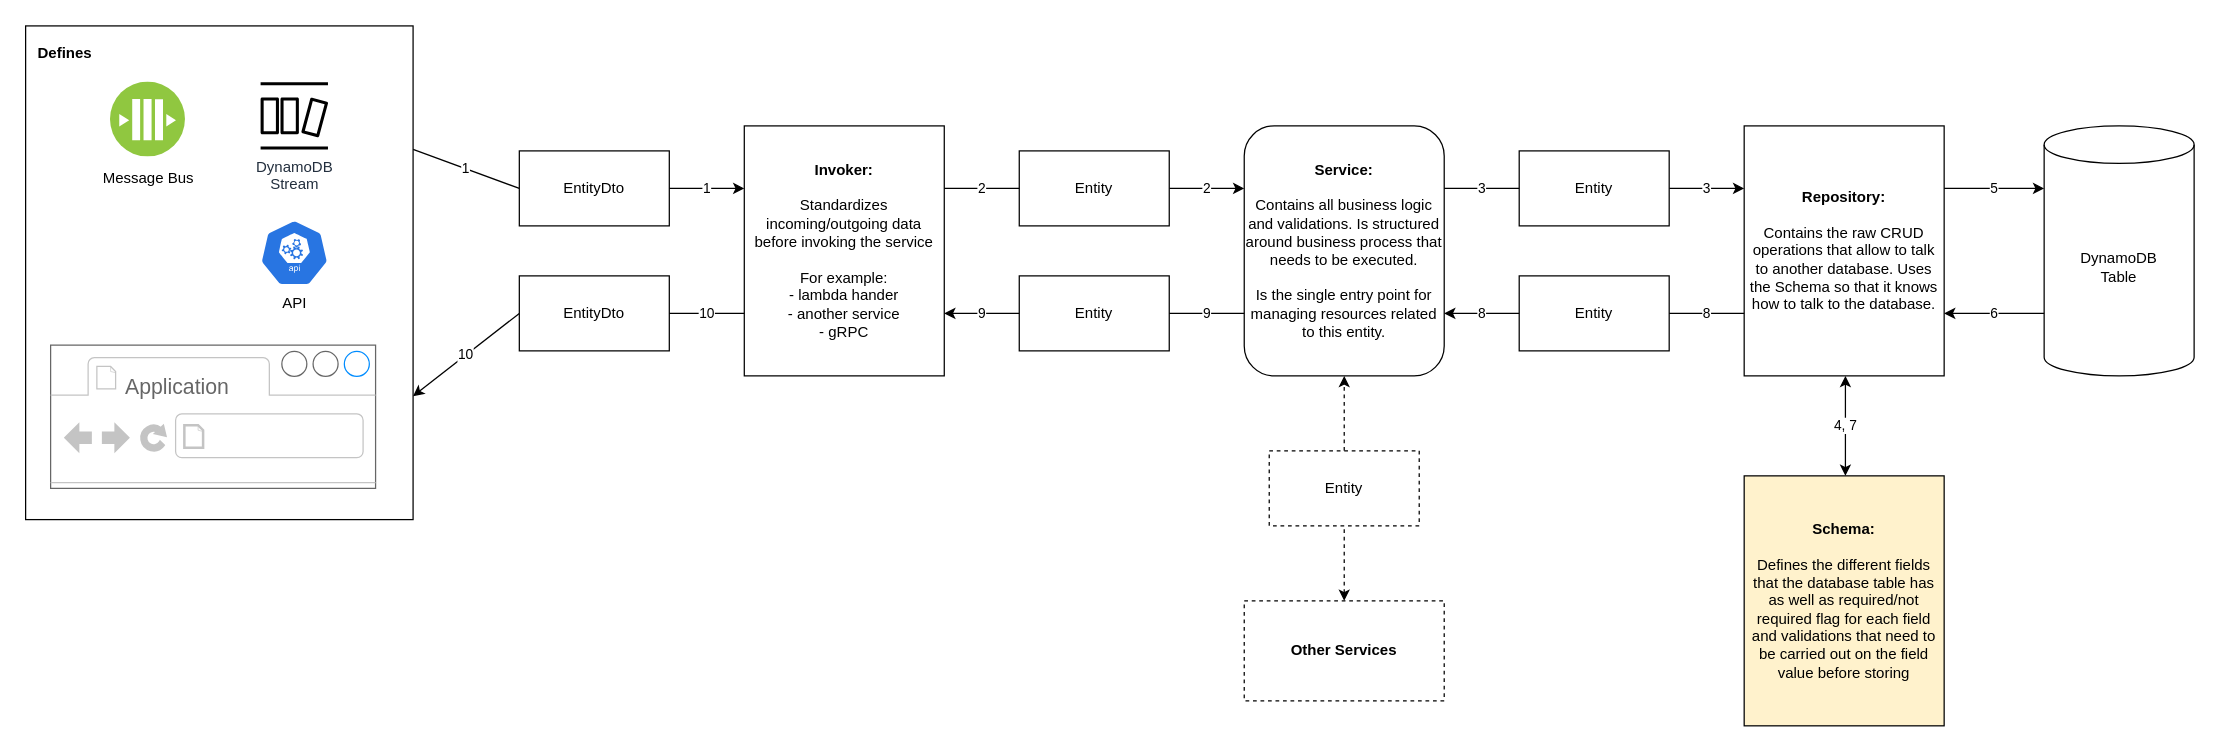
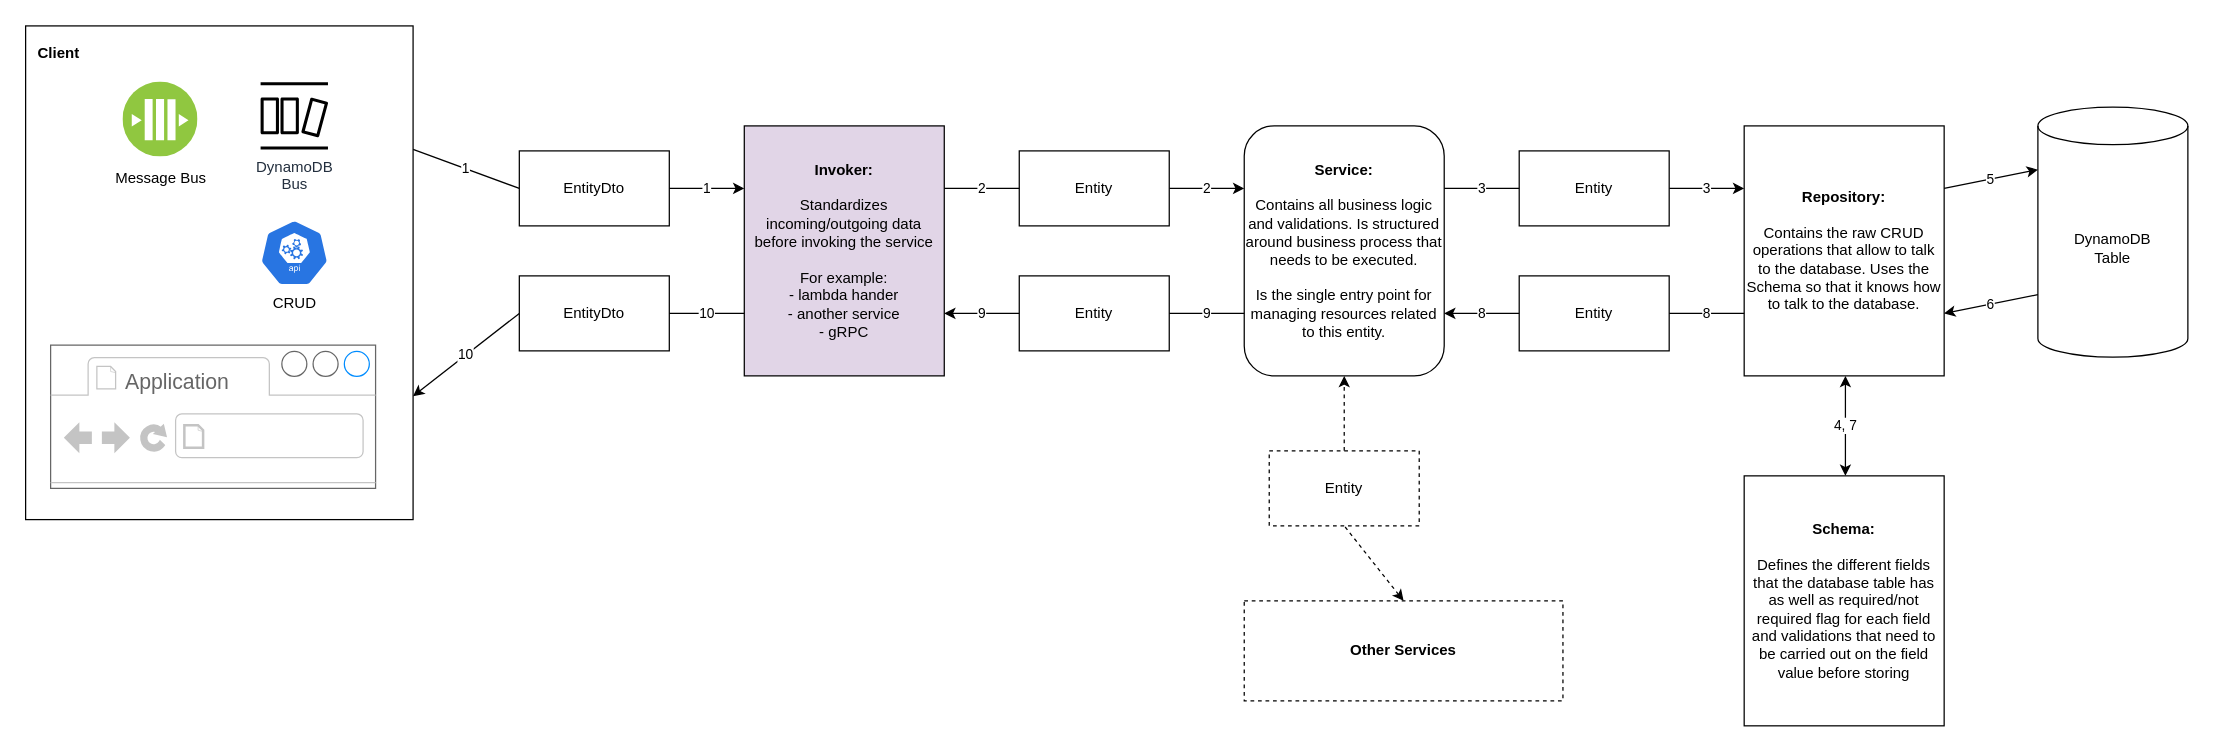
  <mxCell id="0" />
  <mxCell id="1" parent="0" />
- <mxCell id="2" value="&lt;b&gt;Invoker:&lt;/b&gt;&lt;br&gt;&lt;br&gt;Standardizes incoming/outgoing data before invoking the service&lt;br&gt;&lt;br&gt;For example:&lt;br&gt;- lambda hander&lt;br&gt;- another service&lt;br&gt;- gRPC" style="rounded=0;whiteSpace=wrap;html=1;" parent="1" vertex="1"><mxGeometry x="595" y="100" width="160" height="200" as="geometry" /></mxCell>
+ <mxCell id="2" value="&lt;b&gt;Invoker:&lt;/b&gt;&lt;br&gt;&lt;br&gt;Standardizes incoming/outgoing data before invoking the service&lt;br&gt;&lt;br&gt;For example:&lt;br&gt;- lambda hander&lt;br&gt;- another service&lt;br&gt;- gRPC" style="rounded=0;whiteSpace=wrap;html=1;fillColor=#e1d5e7;" parent="1" vertex="1"><mxGeometry x="595" y="100" width="160" height="200" as="geometry" /></mxCell>
  <mxCell id="3" value="&lt;b&gt;Service:&lt;/b&gt;&lt;br&gt;&lt;br&gt;Contains all business logic and validations. Is structured around business process that needs to be executed.&lt;br&gt;&lt;br&gt;Is the single entry point for managing resources related to this entity." style="whiteSpace=wrap;html=1;rounded=1;" parent="1" vertex="1"><mxGeometry x="995" y="100" width="160" height="200" as="geometry" /></mxCell>
- <mxCell id="4" value="DynamoDB&lt;br&gt;Table" style="shape=cylinder3;whiteSpace=wrap;html=1;boundedLbl=1;backgroundOutline=1;size=15;" parent="1" vertex="1"><mxGeometry x="1635" y="100" width="120" height="200" as="geometry" /></mxCell>
+ <mxCell id="4" value="DynamoDB&lt;br&gt;Table" style="shape=cylinder3;whiteSpace=wrap;html=1;boundedLbl=1;backgroundOutline=1;size=15;" parent="1" vertex="1"><mxGeometry x="1630" y="85" width="120" height="200" as="geometry" /></mxCell>
  <mxCell id="5" value="2" style="endArrow=classic;html=1;rounded=0;exitX=1;exitY=0.5;exitDx=0;exitDy=0;entryX=0;entryY=0.25;entryDx=0;entryDy=0;startArrow=none;" parent="1" source="9" target="3" edge="1"><mxGeometry width="50" height="50" relative="1" as="geometry"><mxPoint x="1155" y="260" as="sourcePoint" /><mxPoint x="1205" y="210" as="targetPoint" /></mxGeometry></mxCell>
- <mxCell id="6" value="&lt;b&gt;Schema:&lt;/b&gt;&lt;br&gt;&lt;br&gt;Defines the different fields that the database table has as well as required/not required flag for each field and validations that need to be carried out on the field value before storing" style="rounded=0;whiteSpace=wrap;html=1;fillColor=#fff2cc;" parent="1" vertex="1"><mxGeometry x="1395" y="380" width="160" height="200" as="geometry" /></mxCell>
- <mxCell id="7" value="&lt;b&gt;Repository:&lt;/b&gt;&lt;br&gt;&lt;br&gt;Contains the raw CRUD operations that allow to talk to another database. Uses the Schema so that it knows how to talk to the database." style="rounded=0;whiteSpace=wrap;html=1;" parent="1" vertex="1"><mxGeometry x="1395" y="100" width="160" height="200" as="geometry" /></mxCell>
+ <mxCell id="6" value="&lt;b&gt;Schema:&lt;/b&gt;&lt;br&gt;&lt;br&gt;Defines the different fields that the database table has as well as required/not required flag for each field and validations that need to be carried out on the field value before storing" style="rounded=0;whiteSpace=wrap;html=1;" parent="1" vertex="1"><mxGeometry x="1395" y="380" width="160" height="200" as="geometry" /></mxCell>
+ <mxCell id="7" value="&lt;b&gt;Repository:&lt;/b&gt;&lt;br&gt;&lt;br&gt;Contains the raw CRUD operations that allow to talk to the database. Uses the Schema so that it knows how to talk to the database." style="rounded=0;whiteSpace=wrap;html=1;" parent="1" vertex="1"><mxGeometry x="1395" y="100" width="160" height="200" as="geometry" /></mxCell>
  <mxCell id="8" value="4, 7" style="endArrow=classic;html=1;rounded=0;exitX=0.5;exitY=1;exitDx=0;exitDy=0;startArrow=classic;startFill=1;" parent="1" edge="1"><mxGeometry width="50" height="50" relative="1" as="geometry"><mxPoint x="1476" y="300" as="sourcePoint" /><mxPoint x="1476" y="380" as="targetPoint" /><Array as="points"><mxPoint x="1476" y="340" /></Array></mxGeometry></mxCell>
  <mxCell id="9" value="Entity" style="rounded=0;whiteSpace=wrap;html=1;" parent="1" vertex="1"><mxGeometry x="815" y="120" width="120" height="60" as="geometry" /></mxCell>
  <mxCell id="10" value="2" style="endArrow=none;html=1;rounded=0;exitX=1;exitY=0.25;exitDx=0;exitDy=0;entryX=0;entryY=0.5;entryDx=0;entryDy=0;" parent="1" source="2" target="9" edge="1"><mxGeometry width="50" height="50" relative="1" as="geometry"><mxPoint y="150" as="sourcePoint" x="755" /><mxPoint x="995" y="150" as="targetPoint" /></mxGeometry></mxCell>
  <mxCell id="11" value="Entity" style="rounded=0;whiteSpace=wrap;html=1;" parent="1" vertex="1"><mxGeometry x="815" y="220" width="120" height="60" as="geometry" /></mxCell>
  <mxCell id="12" value="9" style="endArrow=none;html=1;rounded=0;exitX=1;exitY=0.75;exitDx=0;exitDy=0;entryX=0;entryY=0.5;entryDx=0;entryDy=0;startArrow=classic;startFill=1;" parent="1" source="2" target="11" edge="1"><mxGeometry width="50" height="50" relative="1" as="geometry"><mxPoint x="765" y="160" as="sourcePoint" /><mxPoint x="825" y="160" as="targetPoint" /></mxGeometry></mxCell>
  <mxCell id="13" value="9" style="endArrow=none;html=1;rounded=0;exitX=1;exitY=0.5;exitDx=0;exitDy=0;entryX=0;entryY=0.75;entryDx=0;entryDy=0;startArrow=none;endFill=0;" parent="1" source="11" target="3" edge="1"><mxGeometry width="50" height="50" relative="1" as="geometry"><mxPoint x="945" y="160" as="sourcePoint" /><mxPoint x="1005" y="160" as="targetPoint" /></mxGeometry></mxCell>
  <mxCell id="14" value="3" style="endArrow=classic;html=1;rounded=0;exitX=1;exitY=0.5;exitDx=0;exitDy=0;startArrow=none;entryX=0;entryY=0.25;entryDx=0;entryDy=0;" parent="1" source="15" target="7" edge="1"><mxGeometry width="50" height="50" relative="1" as="geometry"><mxPoint x="1555" y="260" as="sourcePoint" /><mxPoint x="1365" y="190" as="targetPoint" /></mxGeometry></mxCell>
  <mxCell id="15" value="Entity" style="rounded=0;whiteSpace=wrap;html=1;" parent="1" vertex="1"><mxGeometry x="1215" y="120" width="120" height="60" as="geometry" /></mxCell>
  <mxCell id="16" value="3" style="endArrow=none;html=1;rounded=0;entryX=0;entryY=0.5;entryDx=0;entryDy=0;exitX=1;exitY=0.25;exitDx=0;exitDy=0;" parent="1" source="3" target="15" edge="1"><mxGeometry width="50" height="50" relative="1" as="geometry"><mxPoint x="1175" y="180" as="sourcePoint" /><mxPoint x="1395" y="150" as="targetPoint" /></mxGeometry></mxCell>
  <mxCell id="17" value="Entity" style="rounded=0;whiteSpace=wrap;html=1;" parent="1" vertex="1"><mxGeometry x="1215" y="220" width="120" height="60" as="geometry" /></mxCell>
  <mxCell id="18" value="8" style="endArrow=none;html=1;rounded=0;exitX=1;exitY=0.75;exitDx=0;exitDy=0;entryX=0;entryY=0.5;entryDx=0;entryDy=0;startArrow=classic;startFill=1;" parent="1" source="3" target="17" edge="1"><mxGeometry width="50" height="50" relative="1" as="geometry"><mxPoint x="1155" y="240" as="sourcePoint" /><mxPoint x="1225" y="150" as="targetPoint" /></mxGeometry></mxCell>
  <mxCell id="19" value="8" style="endArrow=none;html=1;rounded=0;exitX=1;exitY=0.5;exitDx=0;exitDy=0;startArrow=none;endFill=0;entryX=0;entryY=0.75;entryDx=0;entryDy=0;" parent="1" source="17" target="7" edge="1"><mxGeometry width="50" height="50" relative="1" as="geometry"><mxPoint x="1345" y="150" as="sourcePoint" /><mxPoint x="1355" y="330" as="targetPoint" /></mxGeometry></mxCell>
  <mxCell id="20" value="5" style="endArrow=classic;html=1;rounded=0;exitX=1;exitY=0.25;exitDx=0;exitDy=0;startArrow=none;entryX=0;entryY=0;entryDx=0;entryDy=50;entryPerimeter=0;" parent="1" source="7" target="4" edge="1"><mxGeometry width="50" height="50" relative="1" as="geometry"><mxPoint x="1345" y="160" as="sourcePoint" /><mxPoint x="1405" y="160" as="targetPoint" /></mxGeometry></mxCell>
  <mxCell id="21" value="6" style="endArrow=none;html=1;rounded=0;exitX=1;exitY=0.75;exitDx=0;exitDy=0;entryX=0;entryY=0.75;entryDx=0;entryDy=0;startArrow=classic;startFill=1;entryPerimeter=0;" parent="1" source="7" target="4" edge="1"><mxGeometry width="50" height="50" relative="1" as="geometry"><mxPoint x="1165" y="260" as="sourcePoint" /><mxPoint x="1225" y="260" as="targetPoint" /></mxGeometry></mxCell>
  <mxCell id="22" value="1" style="endArrow=none;html=1;rounded=0;entryX=0;entryY=0.5;entryDx=0;entryDy=0;startArrow=none;endFill=0;exitX=1;exitY=0.25;exitDx=0;exitDy=0;" parent="1" source="33" target="23" edge="1"><mxGeometry width="50" height="50" relative="1" as="geometry"><mxPoint x="385" y="80" as="sourcePoint" /><mxPoint x="205" y="250" as="targetPoint" /></mxGeometry></mxCell>
  <mxCell id="23" value="EntityDto" style="rounded=0;whiteSpace=wrap;html=1;" parent="1" vertex="1"><mxGeometry x="415" y="120" width="120" height="60" as="geometry" /></mxCell>
  <mxCell id="24" value="1" style="endArrow=classic;html=1;rounded=0;exitX=1;exitY=0.5;exitDx=0;exitDy=0;entryX=0;entryY=0.25;entryDx=0;entryDy=0;startArrow=none;" parent="1" source="23" target="2" edge="1"><mxGeometry width="50" height="50" relative="1" as="geometry"><mxPoint x="515" y="130" as="sourcePoint" /><mxPoint x="605" y="160" as="targetPoint" /></mxGeometry></mxCell>
  <mxCell id="25" value="10" style="endArrow=classic;html=1;rounded=0;exitX=0;exitY=0.5;exitDx=0;exitDy=0;entryX=1;entryY=0.75;entryDx=0;entryDy=0;startArrow=none;" parent="1" source="26" target="33" edge="1"><mxGeometry width="50" height="50" relative="1" as="geometry"><mxPoint x="525" y="160" as="sourcePoint" /><mxPoint x="605" y="160" as="targetPoint" /></mxGeometry></mxCell>
  <mxCell id="26" value="EntityDto" style="rounded=0;whiteSpace=wrap;html=1;" parent="1" vertex="1"><mxGeometry x="415" y="220" width="120" height="60" as="geometry" /></mxCell>
  <mxCell id="27" value="10" style="endArrow=none;html=1;rounded=0;entryX=0;entryY=0.75;entryDx=0;entryDy=0;startArrow=none;endFill=0;exitX=1;exitY=0.5;exitDx=0;exitDy=0;" parent="1" source="26" target="2" edge="1"><mxGeometry width="50" height="50" relative="1" as="geometry"><mxPoint x="325" y="132.5" as="sourcePoint" /><mxPoint x="405" y="160" as="targetPoint" /></mxGeometry></mxCell>
- <mxCell id="28" value="&lt;b&gt;Other Services&lt;/b&gt;" style="rounded=0;whiteSpace=wrap;html=1;dashed=1;" parent="1" vertex="1"><mxGeometry x="995" y="480" width="160" height="80" as="geometry" /></mxCell>
+ <mxCell id="28" value="&lt;b&gt;Other Services&lt;/b&gt;" style="rounded=0;whiteSpace=wrap;html=1;dashed=1;" parent="1" vertex="1"><mxGeometry x="995" y="480" width="255" height="80" as="geometry" /></mxCell>
  <mxCell id="29" value="" style="endArrow=classic;html=1;rounded=0;fontColor=#000000;entryX=0.5;entryY=1;entryDx=0;entryDy=0;startArrow=none;startFill=0;exitX=0.5;exitY=0;exitDx=0;exitDy=0;dashed=1;" parent="1" source="30" target="3" edge="1"><mxGeometry width="50" height="50" relative="1" as="geometry"><mxPoint x="1095" y="350" as="sourcePoint" /><mxPoint x="1045" y="350" as="targetPoint" /></mxGeometry></mxCell>
  <mxCell id="30" value="Entity" style="rounded=0;whiteSpace=wrap;html=1;dashed=1;" parent="1" vertex="1"><mxGeometry x="1015" y="360" width="120" height="60" as="geometry" /></mxCell>
  <mxCell id="31" value="" style="endArrow=none;html=1;rounded=0;fontColor=#000000;entryX=0.5;entryY=1;entryDx=0;entryDy=0;startArrow=classic;startFill=1;exitX=0.5;exitY=0;exitDx=0;exitDy=0;endFill=0;dashed=1;" parent="1" source="28" target="30" edge="1"><mxGeometry width="50" height="50" relative="1" as="geometry"><mxPoint x="1085" y="380" as="sourcePoint" /><mxPoint x="1085" y="310" as="targetPoint" /></mxGeometry></mxCell>
  <mxCell id="32" value="" style="group" vertex="1" connectable="0" parent="1"><mxGeometry x="20" y="20" width="310" height="395" as="geometry" /></mxCell>
- <mxCell id="33" value="&lt;b&gt;Defines&lt;/b&gt;" style="rounded=0;whiteSpace=wrap;html=1;fontColor=#000000;fillColor=default;align=left;verticalAlign=top;spacing=10;" parent="32" vertex="1"><mxGeometry width="310" height="395" as="geometry" /></mxCell>
- <mxCell id="34" value="Message Bus" style="aspect=fixed;perimeter=ellipsePerimeter;html=1;align=center;shadow=0;dashed=0;fontColor=#000000;labelBackgroundColor=#ffffff;fontSize=12;spacingTop=3;image;image=img/lib/ibm/blockchain/message_bus.svg;" parent="32" vertex="1"><mxGeometry x="68" y="45.002" width="60" height="60" as="geometry" /></mxCell>
- <mxCell id="35" value="DynamoDB&lt;br&gt;Stream" style="sketch=0;outlineConnect=0;fontColor=#232F3E;gradientColor=none;fillColor=#000000;strokeColor=none;dashed=0;verticalLabelPosition=bottom;verticalAlign=top;align=center;html=1;fontSize=12;fontStyle=0;aspect=fixed;pointerEvents=1;shape=mxgraph.aws4.dynamodb_stream;" parent="32" vertex="1"><mxGeometry x="188" y="45.002" width="54" height="54" as="geometry" /></mxCell>
+ <mxCell id="33" value="&lt;b&gt;Client&lt;/b&gt;" style="rounded=0;whiteSpace=wrap;html=1;fontColor=#000000;fillColor=default;align=left;verticalAlign=top;spacing=10;" parent="32" vertex="1"><mxGeometry width="310" height="395" as="geometry" /></mxCell>
+ <mxCell id="34" value="Message Bus" style="aspect=fixed;perimeter=ellipsePerimeter;html=1;align=center;shadow=0;dashed=0;fontColor=#000000;labelBackgroundColor=#ffffff;fontSize=12;spacingTop=3;image;image=img/lib/ibm/blockchain/message_bus.svg;" parent="32" vertex="1"><mxGeometry x="78" y="45.002" width="60" height="60" as="geometry" /></mxCell>
+ <mxCell id="35" value="DynamoDB&lt;br&gt;Bus" style="sketch=0;outlineConnect=0;fontColor=#232F3E;gradientColor=none;fillColor=#000000;strokeColor=none;dashed=0;verticalLabelPosition=bottom;verticalAlign=top;align=center;html=1;fontSize=12;fontStyle=0;aspect=fixed;pointerEvents=1;shape=mxgraph.aws4.dynamodb_stream;" parent="32" vertex="1"><mxGeometry x="188" y="45.002" width="54" height="54" as="geometry" /></mxCell>
  <mxCell id="36" value="" style="strokeWidth=1;shadow=0;dashed=0;align=center;html=1;shape=mxgraph.mockup.containers.browserWindow;rSize=0;strokeColor=#666666;strokeColor2=#008cff;strokeColor3=#c4c4c4;mainText=,;recursiveResize=0;verticalAlign=top;" parent="32" vertex="1"><mxGeometry x="20" y="255.48" width="260" height="114.52" as="geometry" /></mxCell>
- <mxCell id="37" value="Application" style="strokeWidth=1;shadow=0;dashed=0;align=center;html=1;shape=mxgraph.mockup.containers.anchor;fontSize=17;fontColor=#666666;align=left;" parent="36" vertex="1"><mxGeometry x="58" y="9.511" width="150" height="50" as="geometry" /></mxCell>
- <mxCell id="38" value="API" style="sketch=0;html=1;dashed=0;whitespace=wrap;fillColor=#2875E2;strokeColor=#ffffff;points=[[0.005,0.63,0],[0.1,0.2,0],[0.9,0.2,0],[0.5,0,0],[0.995,0.63,0],[0.72,0.99,0],[0.5,1,0],[0.28,0.99,0]];shape=mxgraph.kubernetes.icon;prIcon=api;verticalAlign=top;labelPosition=center;verticalLabelPosition=bottom;align=center;" vertex="1" parent="32"><mxGeometry x="185" y="155" width="60" height="53" as="geometry" /></mxCell>
+ <mxCell id="37" value="Application" style="strokeWidth=1;shadow=0;dashed=0;align=center;html=1;shape=mxgraph.mockup.containers.anchor;fontSize=17;fontColor=#666666;align=left;" parent="36" vertex="1"><mxGeometry x="58" y="9.511" width="110" height="41.516" as="geometry" /></mxCell>
+ <mxCell id="38" value="CRUD" style="sketch=0;html=1;dashed=0;whitespace=wrap;fillColor=#2875E2;strokeColor=#ffffff;points=[[0.005,0.63,0],[0.1,0.2,0],[0.9,0.2,0],[0.5,0,0],[0.995,0.63,0],[0.72,0.99,0],[0.5,1,0],[0.28,0.99,0]];shape=mxgraph.kubernetes.icon;prIcon=api;verticalAlign=top;labelPosition=center;verticalLabelPosition=bottom;align=center;" vertex="1" parent="32"><mxGeometry x="185" y="155" width="60" height="53" as="geometry" /></mxCell>
